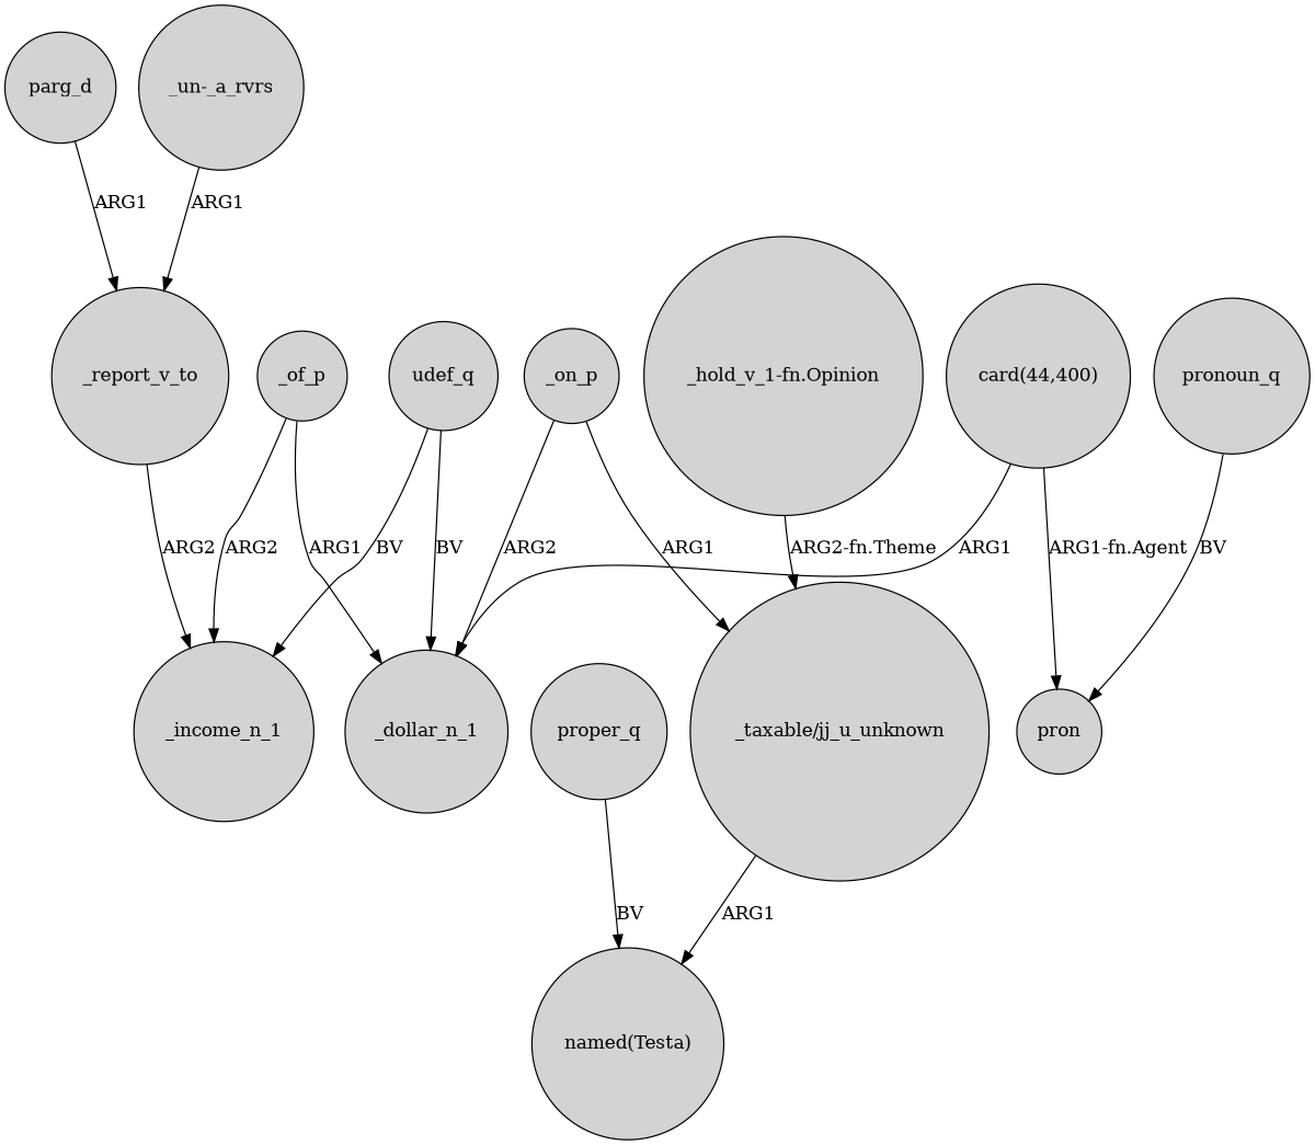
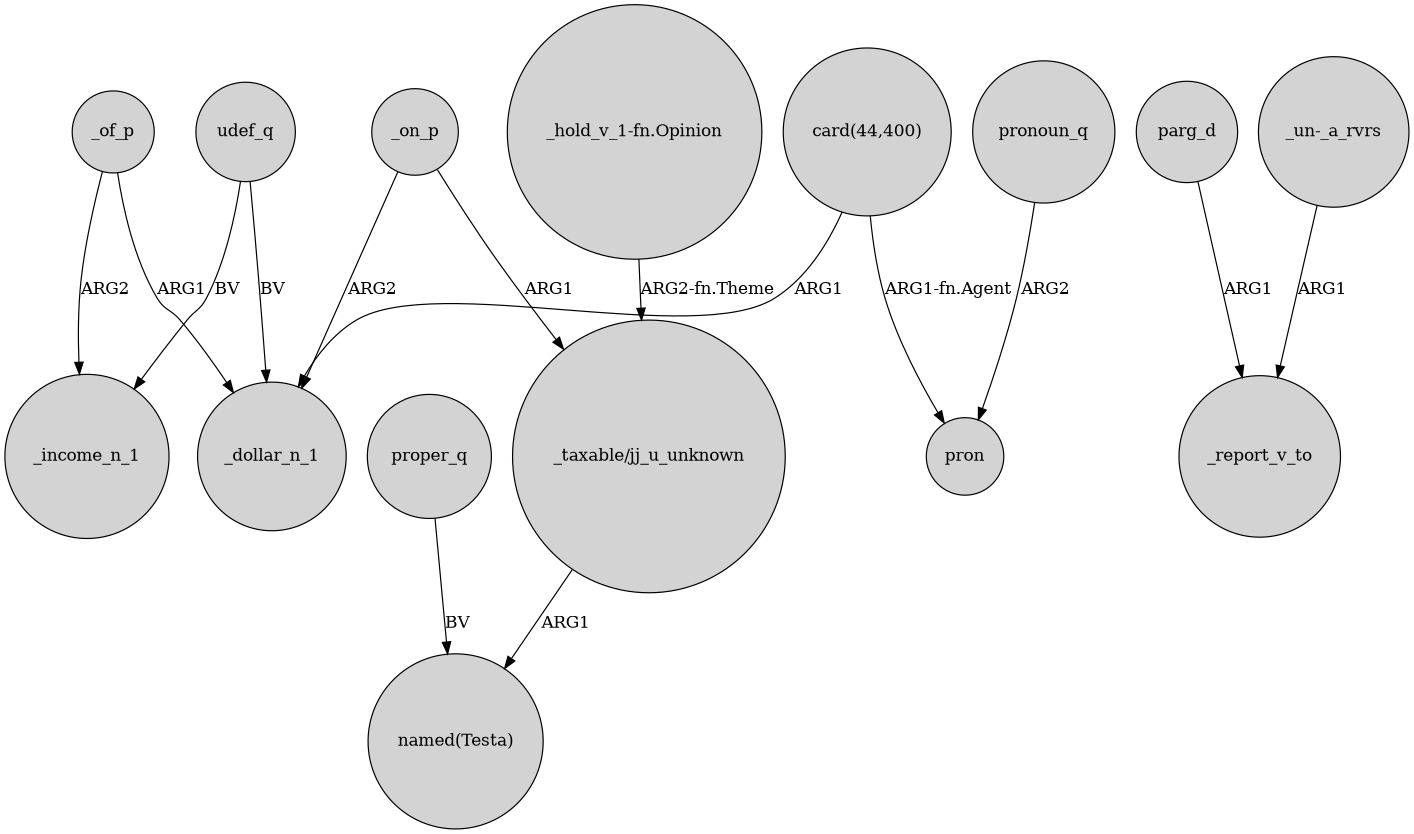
  digraph {
    node [shape=circle style=filled]
    _of_p
    _income_n_1
    _dollar_n_1
    proper_q
    "named(Testa)"
    "_hold_v_1-fn.Opinion"
    "_taxable/jj_u_unknown"
    _on_p
    _report_v_to
    pronoun_q
    pron
    parg_d
    "_un-_a_rvrs"
    "card(44,400)"
    udef_q
    _of_p -> _income_n_1 [label=ARG2]
    _of_p -> _dollar_n_1 [label=ARG1]
    proper_q -> "named(Testa)" [label=BV]
    "_hold_v_1-fn.Opinion" -> "_taxable/jj_u_unknown" [label="ARG2-fn.Theme"]
    "_taxable/jj_u_unknown" -> "named(Testa)" [label=ARG1]
    _on_p -> _dollar_n_1 [label=ARG2]
    _on_p -> "_taxable/jj_u_unknown" [label=ARG1]
-   _report_v_to -> _income_n_1 [label=ARG2]
-   pronoun_q -> pron [label=BV]
+   pronoun_q -> pron [label=ARG2]
    parg_d -> _report_v_to [label=ARG1]
    "_un-_a_rvrs" -> _report_v_to [label=ARG1]
    "card(44,400)" -> _dollar_n_1 [label=ARG1]
    "card(44,400)" -> pron [label="ARG1-fn.Agent"]
    udef_q -> _income_n_1 [label=BV]
    udef_q -> _dollar_n_1 [label=BV]
  }
